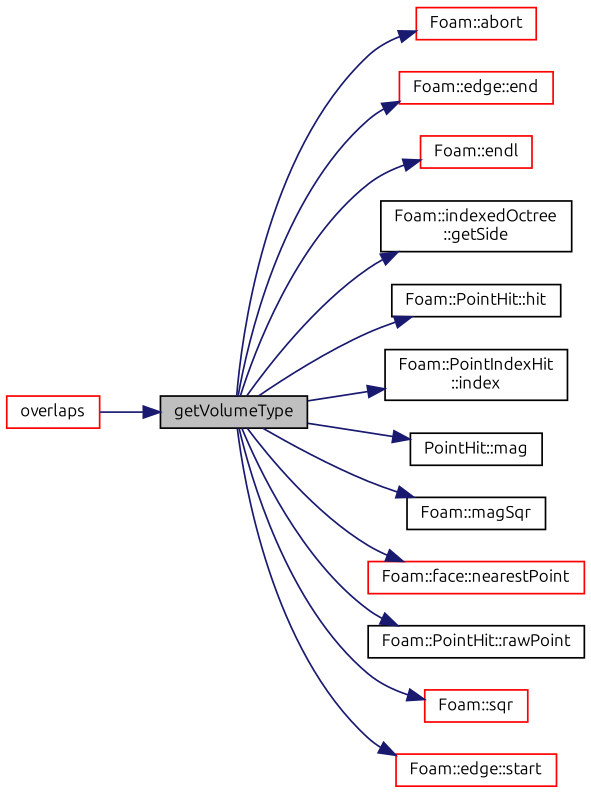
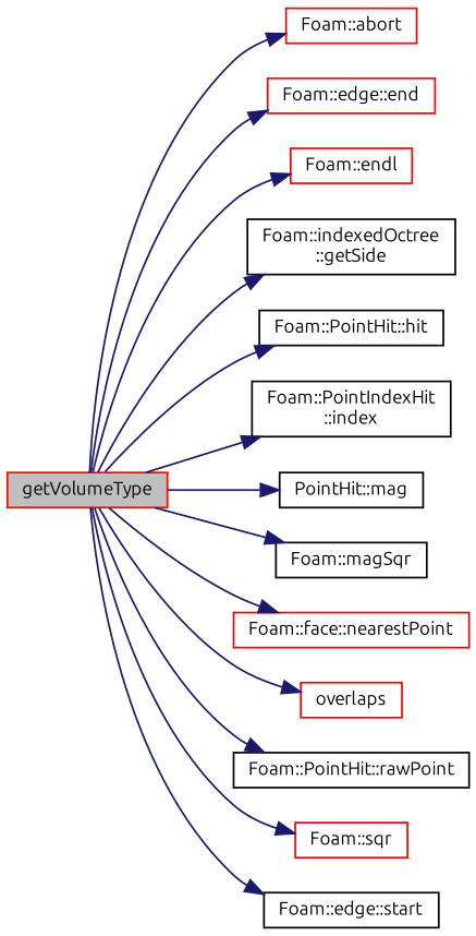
  digraph {
    fontname=Ubuntu
    rankdir=LR
    node [color=black fontname=Ubuntu fontsize=10 shape=record]
    edge [color=midnightblue fontname=Ubuntu fontsize=10 labelfontname=FreeSans labelfontsize=10 style=solid]
-   n1 [fillcolor=grey75 fontcolor=black height=0.2 label=getVolumeType style=filled width=0.4]
+   n1 [color=red fillcolor=grey75 fontcolor=black height=0.2 label=getVolumeType style=filled width=0.4]
    n2 [color=red height=0.2 label="Foam::abort" width=0.4]
    n3 [color=red height=0.2 label="Foam::edge::end" width=0.4]
    n4 [color=red height=0.2 label="Foam::endl" width=0.4]
    n5 [height=0.2 label="Foam::indexedOctree\l::getSide" width=0.4]
    n6 [height=0.2 label="Foam::PointHit::hit" width=0.4]
    n7 [height=0.2 label="Foam::PointIndexHit\l::index" width=0.4]
    n8 [height=0.2 label="PointHit::mag" width=0.4]
    n9 [height=0.2 label="Foam::magSqr" width=0.4]
    n10 [color=red height=0.2 label="Foam::face::nearestPoint" width=0.4]
    n11 [color=red height=0.2 label=overlaps width=0.4]
    n12 [height=0.2 label="Foam::PointHit::rawPoint" width=0.4]
    n13 [color=red height=0.2 label="Foam::sqr" width=0.4]
-   n14 [color=red height=0.2 label="Foam::edge::start" width=0.4]
+   n14 [height=0.2 label="Foam::edge::start" width=0.4]
    n1 -> n2
    n1 -> n3
    n1 -> n4
    n1 -> n5
    n1 -> n6
    n1 -> n7
    n1 -> n8
    n1 -> n9
    n1 -> n10
-   n11 -> n1
+   n1 -> n11
    n1 -> n12
    n1 -> n13
    n1 -> n14
  }
